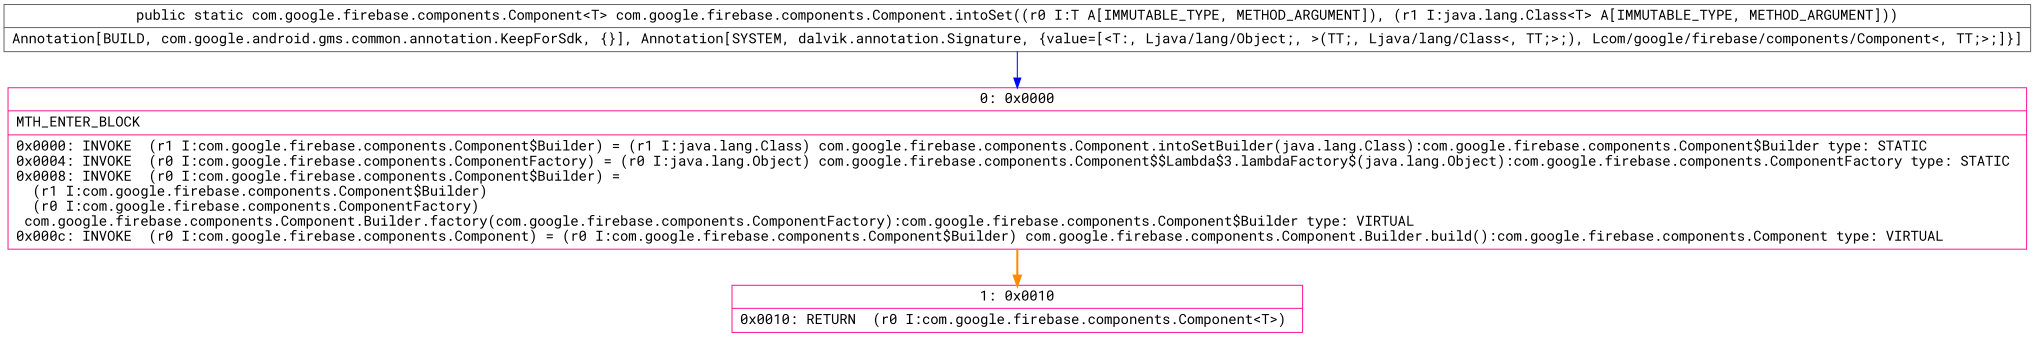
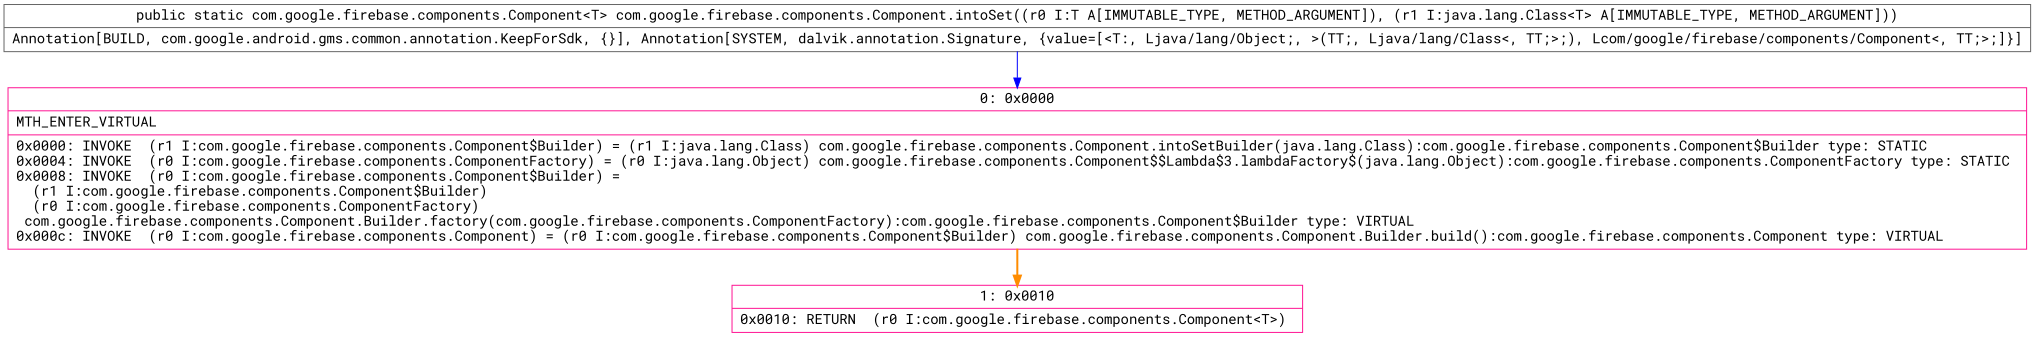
  digraph {
    fontname="Roboto Mono"
    node [shape=record color=deeppink fontname="Roboto Mono"]
    edge [fontname="Roboto Mono"]
-   n1 [label="{0\:\ 0x0000|MTH_ENTER_BLOCK\l|0x0000: INVOKE  (r1 I:com.google.firebase.components.Component$Builder) = (r1 I:java.lang.Class) com.google.firebase.components.Component.intoSetBuilder(java.lang.Class):com.google.firebase.components.Component$Builder type: STATIC \l0x0004: INVOKE  (r0 I:com.google.firebase.components.ComponentFactory) = (r0 I:java.lang.Object) com.google.firebase.components.Component$$Lambda$3.lambdaFactory$(java.lang.Object):com.google.firebase.components.ComponentFactory type: STATIC \l0x0008: INVOKE  (r0 I:com.google.firebase.components.Component$Builder) = \l  (r1 I:com.google.firebase.components.Component$Builder)\l  (r0 I:com.google.firebase.components.ComponentFactory)\l com.google.firebase.components.Component.Builder.factory(com.google.firebase.components.ComponentFactory):com.google.firebase.components.Component$Builder type: VIRTUAL \l0x000c: INVOKE  (r0 I:com.google.firebase.components.Component) = (r0 I:com.google.firebase.components.Component$Builder) com.google.firebase.components.Component.Builder.build():com.google.firebase.components.Component type: VIRTUAL \l}"]
+   n1 [label="{0\:\ 0x0000|MTH_ENTER_VIRTUAL\l|0x0000: INVOKE  (r1 I:com.google.firebase.components.Component$Builder) = (r1 I:java.lang.Class) com.google.firebase.components.Component.intoSetBuilder(java.lang.Class):com.google.firebase.components.Component$Builder type: STATIC \l0x0004: INVOKE  (r0 I:com.google.firebase.components.ComponentFactory) = (r0 I:java.lang.Object) com.google.firebase.components.Component$$Lambda$3.lambdaFactory$(java.lang.Object):com.google.firebase.components.ComponentFactory type: STATIC \l0x0008: INVOKE  (r0 I:com.google.firebase.components.Component$Builder) = \l  (r1 I:com.google.firebase.components.Component$Builder)\l  (r0 I:com.google.firebase.components.ComponentFactory)\l com.google.firebase.components.Component.Builder.factory(com.google.firebase.components.ComponentFactory):com.google.firebase.components.Component$Builder type: VIRTUAL \l0x000c: INVOKE  (r0 I:com.google.firebase.components.Component) = (r0 I:com.google.firebase.components.Component$Builder) com.google.firebase.components.Component.Builder.build():com.google.firebase.components.Component type: VIRTUAL \l}"]
    n2 [label="{1\:\ 0x0010|0x0010: RETURN  (r0 I:com.google.firebase.components.Component\<T\>) \l}"]
    n3 [label="{public static com.google.firebase.components.Component\<T\> com.google.firebase.components.Component.intoSet((r0 I:T A[IMMUTABLE_TYPE, METHOD_ARGUMENT]), (r1 I:java.lang.Class\<T\> A[IMMUTABLE_TYPE, METHOD_ARGUMENT]))  | Annotation[BUILD, com.google.android.gms.common.annotation.KeepForSdk, \{\}], Annotation[SYSTEM, dalvik.annotation.Signature, \{value=[\<T:, Ljava\/lang\/Object;, \>(TT;, Ljava\/lang\/Class\<, TT;\>;), Lcom\/google\/firebase\/components\/Component\<, TT;\>;]\}]\l}" color=gray40]
    n1 -> n2 [color=darkorange style=bold]
    n3 -> n1 [color=blue style=solid]
  }
